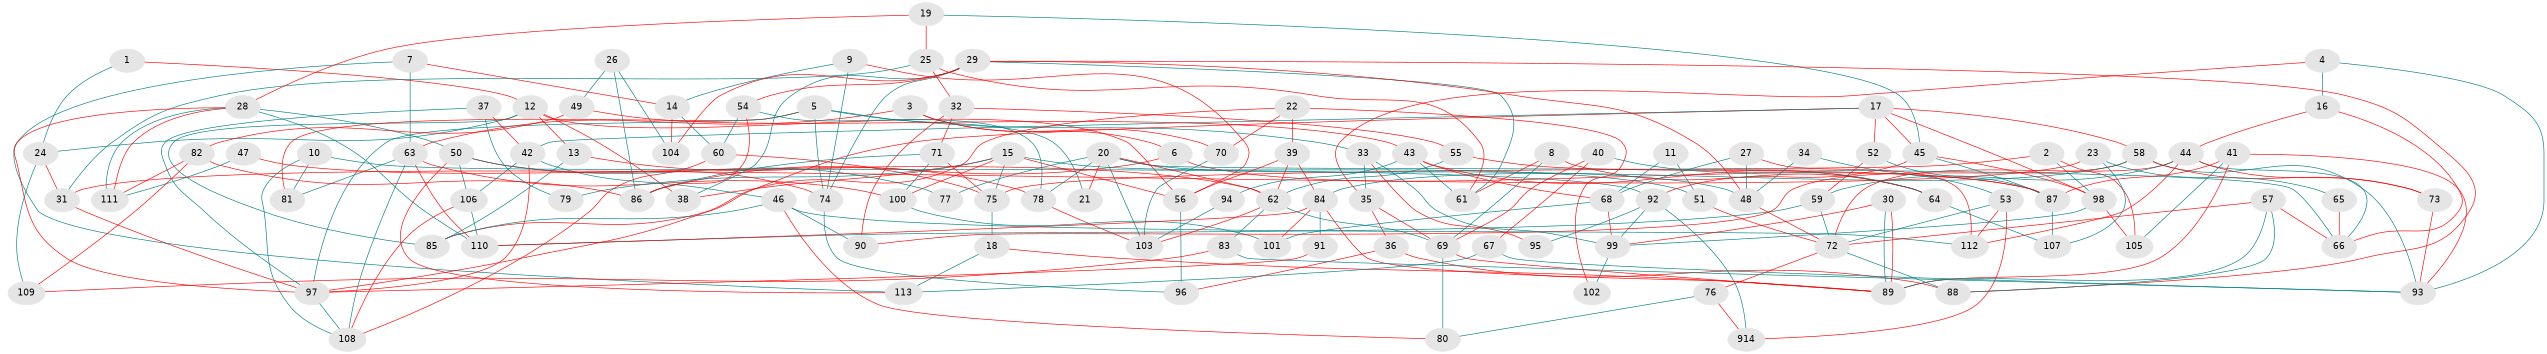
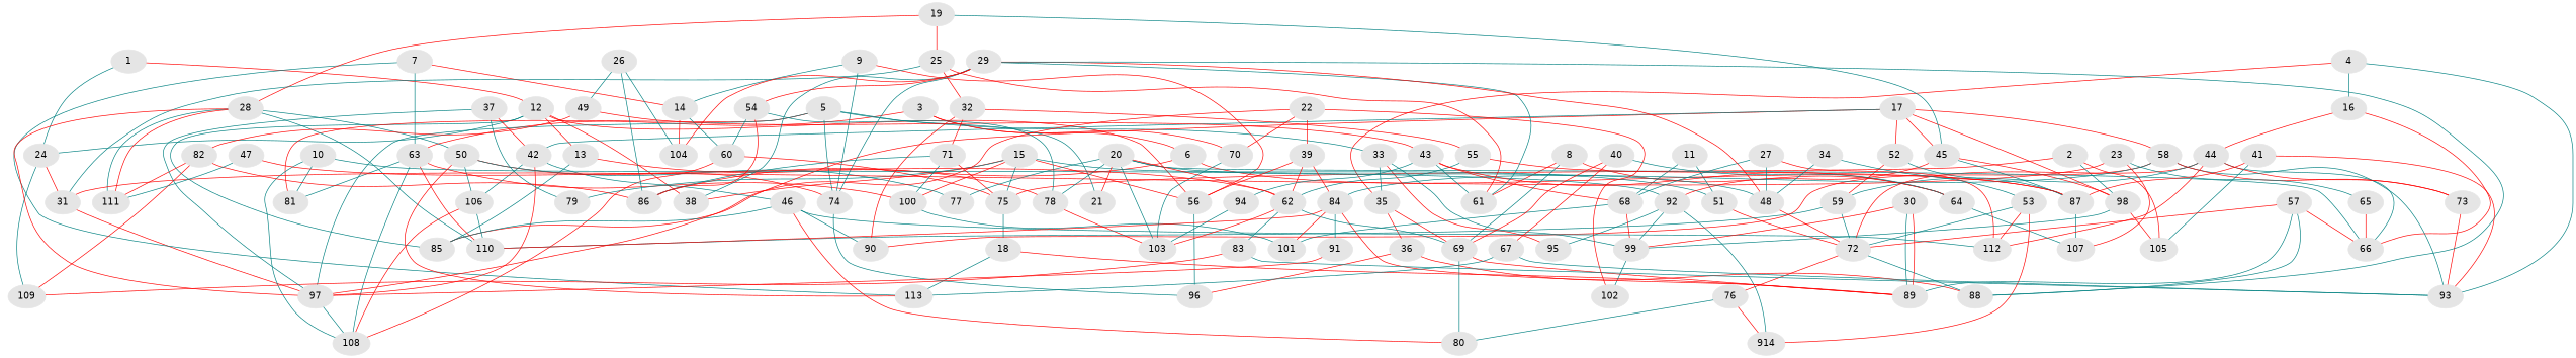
  graph {
    fontname="DejaVu Sans"
    node [color=gray90 fontname="DejaVu Sans" style=filled]
    edge [color=red fontname="DejaVu Sans"]
    1
    12
    24
    56
    13
    38
    85
    31
    109
    2
    75
    98
    105
    18
    99
    3
    6
    63
    70
    86
    87
    81
    108
    100
    110
    103
    4
    16
    35
    93
    44
    66
    69
    36
    5
    21
    33
    74
    97
    95
    96
    107
    7
    14
    113
    60
    104
    8
    61
    64
    89
    80
    9
    10
    92
    n56 [label=914]
    11
    51
    68
    72
    101
    78
    15
    79
    112
    59
    73
    17
    42
    45
    52
    58
    46
    106
    90
    84
    19
    25
    28
    32
    50
    111
    20
    48
    62
    77
    55
    83
    22
    39
    102
    23
    65
    71
    26
    49
    43
    82
    27
    29
    54
    88
    30
    34
    53
    37
    91
    40
    67
    41
    94
    76
    47
    57
    1 -- 12
    1 -- 24 [color=teal]
    12 -- 24 [color=teal]
    12 -- 56
    12 -- 13
    12 -- 38
    12 -- 85 [color=teal]
    24 -- 31
    24 -- 109 [color=teal]
    56 -- 96 [color=teal]
    13 -- 85 [color=teal]
    13 -- 78
    31 -- 97
    2 -- 75
    2 -- 98 [color=teal]
    2 -- 105
    75 -- 18 [color=teal]
    98 -- 105
    98 -- 99 [color=teal]
    18 -- 113 [color=teal]
    18 -- 89
    99 -- 102 [color=teal]
    3 -- 6
    3 -- 63
    3 -- 70
    6 -- 86
    6 -- 87
    63 -- 81 [color=teal]
    63 -- 108 [color=teal]
    63 -- 100
    63 -- 110
    70 -- 103 [color=teal]
    87 -- 107 [color=teal]
    100 -- 101 [color=teal]
    4 -- 16 [color=teal]
    4 -- 35
    4 -- 93 [color=teal]
    16 -- 44
    16 -- 66
    35 -- 69
    35 -- 36
    44 -- 66 [color=teal]
    44 -- 72
    44 -- 112
    44 -- 59 [color=teal]
    44 -- 73
    69 -- 89
    69 -- 80 [color=teal]
    36 -- 96
    36 -- 88
    5 -- 81
    5 -- 21 [color=teal]
    5 -- 33 [color=teal]
    5 -- 74 [color=teal]
    5 -- 97 [color=teal]
    33 -- 99 [color=teal]
    33 -- 35 [color=teal]
    33 -- 95
    74 -- 96 [color=teal]
    97 -- 108 [color=teal]
    7 -- 63 [color=teal]
    7 -- 14
    7 -- 113 [color=teal]
    14 -- 60 [color=teal]
    14 -- 104
    60 -- 75
    60 -- 108
    8 -- 69 [color=teal]
    8 -- 61
    8 -- 64
    64 -- 107 [color=teal]
    9 -- 56
    9 -- 74 [color=teal]
    9 -- 14 [color=teal]
    10 -- 81 [color=teal]
    10 -- 108 [color=teal]
    10 -- 92 [color=teal]
    92 -- 99 [color=teal]
    92 -- 95 [color=teal]
    92 -- n56 [color=teal]
    11 -- 51 [color=teal]
    11 -- 68 [color=teal]
    51 -- 72
    68 -- 99
    68 -- 101 [color=teal]
    72 -- 88 [color=teal]
    72 -- 76
    78 -- 103
    15 -- 56
    15 -- 38
    15 -- 75 [color=teal]
    15 -- 100
    15 -- 51 [color=teal]
    15 -- 79 [color=teal]
    59 -- 110 [color=teal]
    59 -- 72 [color=teal]
    73 -- 93
    17 -- 85
    17 -- 98
    17 -- 42 [color=teal]
    17 -- 45
    17 -- 52
    17 -- 58
    42 -- 97
    42 -- 46 [color=teal]
    42 -- 106 [color=teal]
    45 -- 98
    45 -- 87 [color=teal]
    45 -- 92
    52 -- 87 [color=teal]
    52 -- 59
    58 -- 93 [color=teal]
    58 -- 73
    58 -- 90
    58 -- 84 [color=teal]
    46 -- 85 [color=teal]
    46 -- 80
    46 -- 112 [color=teal]
    46 -- 90 [color=teal]
    106 -- 108
    106 -- 110 [color=teal]
    84 -- 110
    84 -- 89
    84 -- 101
    84 -- 91 [color=teal]
    19 -- 45 [color=teal]
    19 -- 25
    19 -- 28
    25 -- 31 [color=teal]
    25 -- 61
    25 -- 32
    28 -- 110 [color=teal]
    28 -- 97
    28 -- 50 [color=teal]
    28 -- 111 [color=teal]
    28 -- 111
    32 -- 90
    32 -- 55
    32 -- 71
    50 -- 74
    50 -- 113
    50 -- 106 [color=teal]
    50 -- 77 [color=teal]
    20 -- 103 [color=teal]
    20 -- 66 [color=teal]
    20 -- 21
    20 -- 78 [color=teal]
    20 -- 48 [color=teal]
    20 -- 62
    20 -- 77 [color=teal]
    48 -- 72
    62 -- 103
    62 -- 69 [color=teal]
    62 -- 83 [color=teal]
    55 -- 87
    55 -- 62 [color=teal]
    83 -- 109
    83 -- 93 [color=teal]
    22 -- 70
    22 -- 97
    22 -- 39
    22 -- 102
    39 -- 56
    39 -- 84
    39 -- 62
    23 -- 31
-   23 -- 107 [color=teal]
+   23 -- 107
    23 -- 65 [color=teal]
    65 -- 66
    71 -- 75
    71 -- 86 [color=teal]
    71 -- 100 [color=teal]
    26 -- 86 [color=teal]
    26 -- 104 [color=teal]
    26 -- 49 [color=teal]
    49 -- 43
    49 -- 82
    43 -- 61 [color=teal]
    43 -- 64
    43 -- 68
    43 -- 94 [color=teal]
    82 -- 109
    82 -- 86
    82 -- 111
    27 -- 68 [color=teal]
    27 -- 112
    27 -- 48 [color=teal]
    29 -- 38 [color=teal]
    29 -- 74 [color=teal]
    29 -- 104
    29 -- 61 [color=teal]
    29 -- 48
    29 -- 54
-   29 -- 88
+   29 -- 88 [color=teal]
    54 -- 86
    54 -- 60 [color=teal]
    54 -- 78 [color=teal]
    30 -- 99
    30 -- 89 [color=teal]
    30 -- 89
    34 -- 48 [color=teal]
    34 -- 53 [color=teal]
    53 -- n56
    53 -- 72 [color=teal]
    53 -- 112
    37 -- 97 [color=teal]
    37 -- 79 [color=teal]
    37 -- 42
    91 -- 97
    40 -- 69
    40 -- 64 [color=teal]
    40 -- 67
    67 -- 93 [color=teal]
    67 -- 113 [color=teal]
    41 -- 105 [color=teal]
    41 -- 87
    41 -- 93
-   41 -- 89
    94 -- 103 [color=teal]
    76 -- 80 [color=teal]
    76 -- n56
    47 -- 111 [color=teal]
    47 -- 62
    57 -- 66
    57 -- 89 [color=teal]
    57 -- 72
    57 -- 88 [color=teal]
  }
